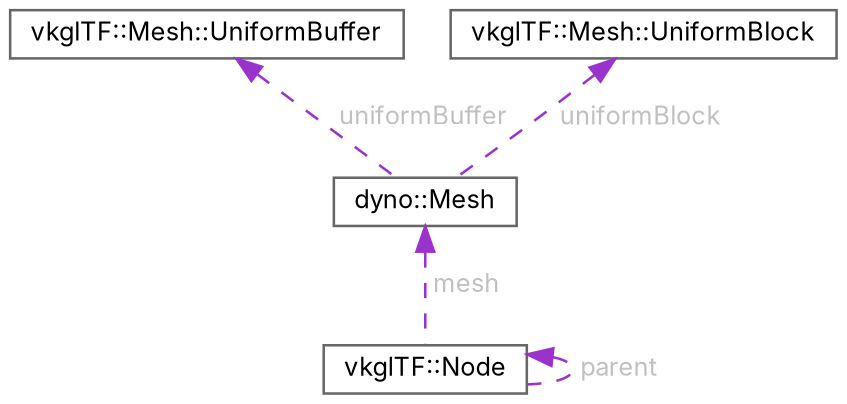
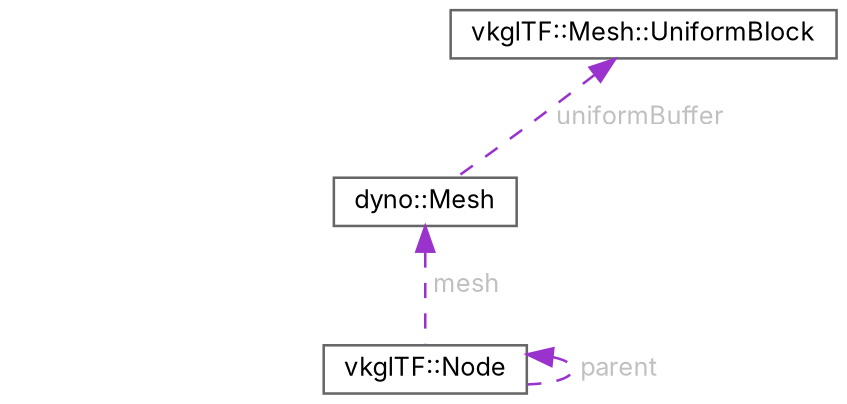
  digraph {
    fontname=Inter
    node [color=gray40 fillcolor=white fontname=Inter fontsize=10 shape=box style=filled]
    edge [color=darkorchid3 dir=back fontcolor=grey fontname=Inter fontsize=10 labelfontname=Helvetica labelfontsize=10 style=dashed]
    n1 [height=0.2 label="vkglTF::Node" width=0.4]
    n2 [height=0.2 label="dyno::Mesh" width=0.4]
-   n3 [height=0.2 label="vkglTF::Mesh::UniformBuffer" width=0.4]
    n4 [height=0.2 label="vkglTF::Mesh::UniformBlock" width=0.4]
    n1 -> n1 [label=" parent"]
    n2 -> n1 [label=" mesh"]
-   n3 -> n2 [label=" uniformBuffer"]
-   n4 -> n2 [label=" uniformBlock"]
+   n4 -> n2 [label=" uniformBuffer"]
  }
